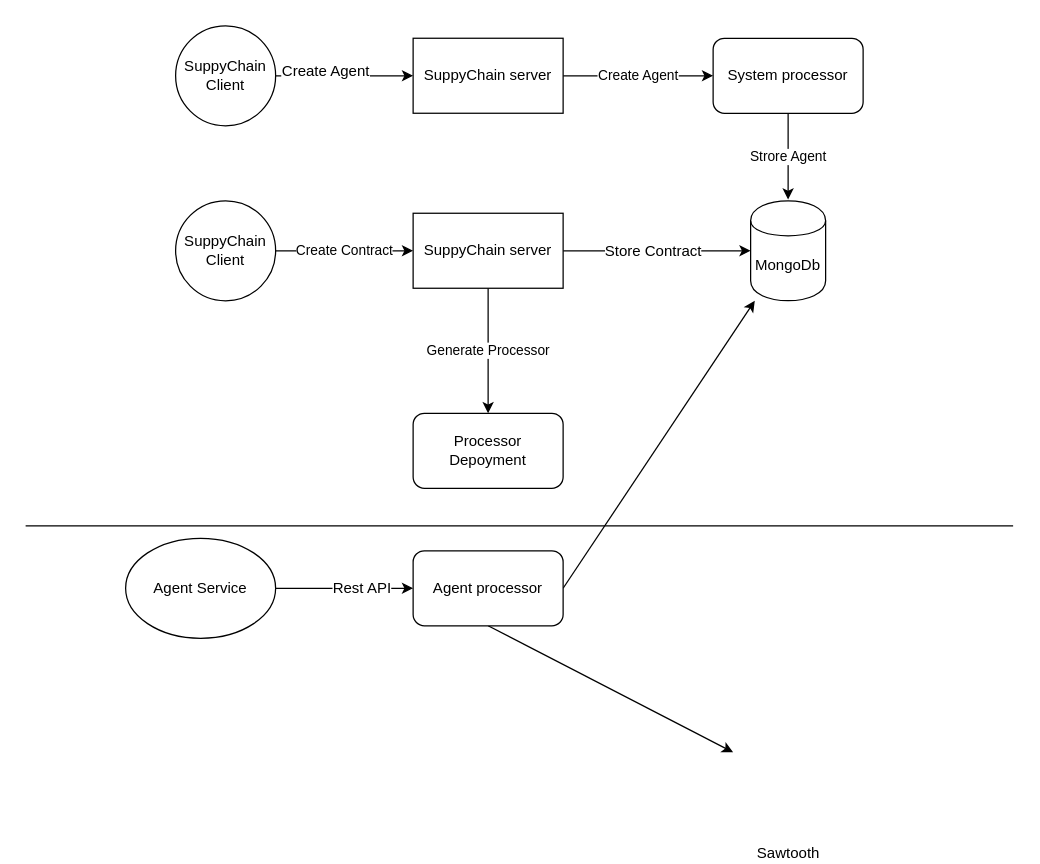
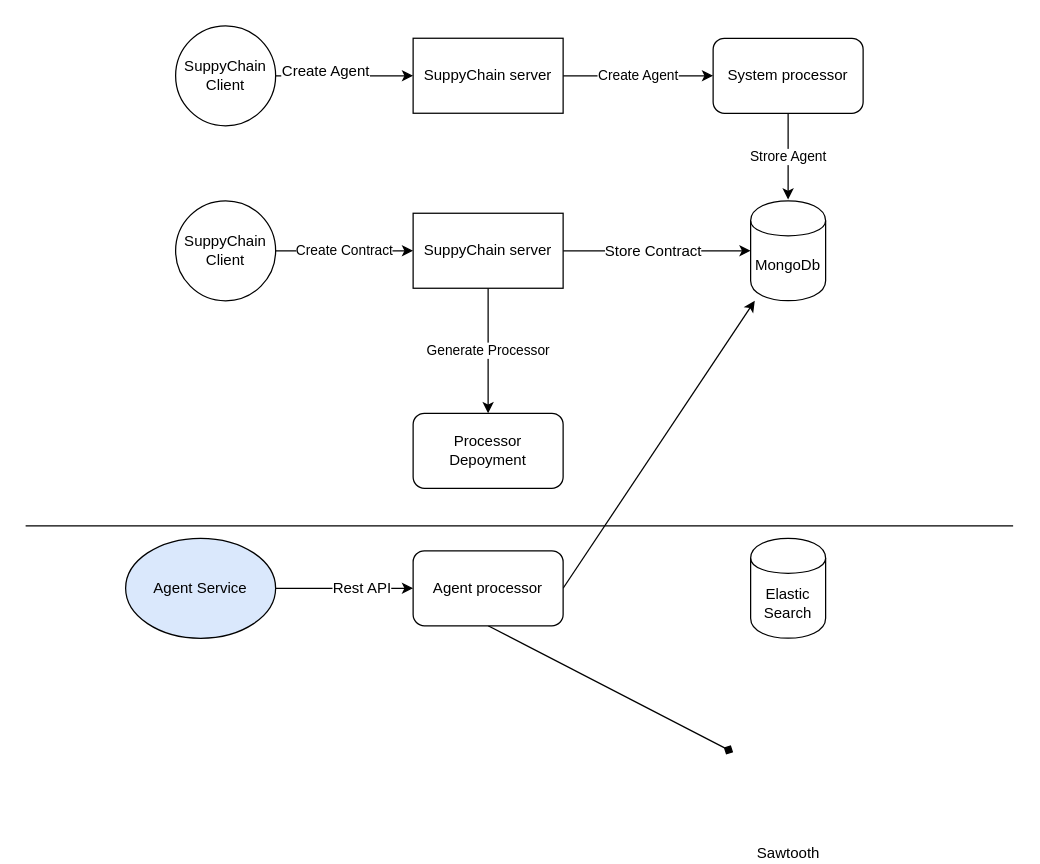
  <mxCell id="0" />
  <mxCell id="1" parent="0" />
  <mxCell id="2" value="Create Contract&lt;br&gt;" style="edgeStyle=orthogonalEdgeStyle;rounded=0;orthogonalLoop=1;jettySize=auto;html=1;exitX=1;exitY=0.5;exitDx=0;exitDy=0;entryX=0;entryY=0.5;entryDx=0;entryDy=0;" edge="1" parent="1" source="3" target="8"><mxGeometry relative="1" as="geometry" /></mxCell>
  <mxCell id="3" value="SuppyChain&lt;br&gt;Client" style="ellipse;whiteSpace=wrap;html=1;aspect=fixed;" vertex="1" parent="1"><mxGeometry x="140" y="160" width="80" height="80" as="geometry" /></mxCell>
  <mxCell id="4" value="Generate Processor&lt;br&gt;" style="edgeStyle=orthogonalEdgeStyle;rounded=0;orthogonalLoop=1;jettySize=auto;html=1;exitX=0.5;exitY=1;exitDx=0;exitDy=0;entryX=0.5;entryY=0;entryDx=0;entryDy=0;" edge="1" parent="1" source="8" target="9"><mxGeometry relative="1" as="geometry" /></mxCell>
  <mxCell id="5" style="edgeStyle=orthogonalEdgeStyle;rounded=0;orthogonalLoop=1;jettySize=auto;html=1;exitX=1;exitY=0.5;exitDx=0;exitDy=0;entryX=0;entryY=0.5;entryDx=0;entryDy=0;" edge="1" parent="1" source="8" target="10"><mxGeometry relative="1" as="geometry"><mxPoint x="600" y="210" as="targetPoint" /></mxGeometry></mxCell>
  <mxCell id="6" value="Store Contract" style="text;html=1;resizable=0;points=[];align=center;verticalAlign=middle;labelBackgroundColor=#ffffff;" vertex="1" connectable="0" parent="5"><mxGeometry x="-0.05" relative="1" as="geometry"><mxPoint as="offset" /></mxGeometry></mxCell>
  <mxCell id="7" value="Create Agent" style="edgeStyle=none;rounded=0;orthogonalLoop=1;jettySize=auto;html=1;exitX=1;exitY=0.5;exitDx=0;exitDy=0;entryX=0;entryY=0.5;entryDx=0;entryDy=0;" edge="1" parent="1" source="16" target="12"><mxGeometry relative="1" as="geometry" /></mxCell>
  <mxCell id="8" value="SuppyChain&amp;nbsp;server" style="rounded=0;whiteSpace=wrap;html=1;" vertex="1" parent="1"><mxGeometry x="330" y="170" width="120" height="60" as="geometry" /></mxCell>
  <mxCell id="9" value="Processor Depoyment" style="rounded=1;whiteSpace=wrap;html=1;" vertex="1" parent="1"><mxGeometry x="330" y="330" width="120" height="60" as="geometry" /></mxCell>
  <mxCell id="10" value="MongoDb" style="shape=cylinder;whiteSpace=wrap;html=1;boundedLbl=1;backgroundOutline=1;" vertex="1" parent="1"><mxGeometry x="600" y="160" width="60" height="80" as="geometry" /></mxCell>
  <mxCell id="11" value="Strore Agent" style="edgeStyle=none;rounded=0;orthogonalLoop=1;jettySize=auto;html=1;exitX=0.5;exitY=1;exitDx=0;exitDy=0;" edge="1" parent="1" source="12"><mxGeometry relative="1" as="geometry"><mxPoint x="630" y="159" as="targetPoint" /></mxGeometry></mxCell>
  <mxCell id="12" value="System processor" style="rounded=1;whiteSpace=wrap;html=1;" vertex="1" parent="1"><mxGeometry x="570" y="30" width="120" height="60" as="geometry" /></mxCell>
  <mxCell id="13" style="rounded=0;orthogonalLoop=1;jettySize=auto;html=1;exitX=1;exitY=0.5;exitDx=0;exitDy=0;entryX=0;entryY=0.5;entryDx=0;entryDy=0;" edge="1" parent="1" source="15" target="16"><mxGeometry relative="1" as="geometry" /></mxCell>
  <mxCell id="14" value="Create Agent" style="text;html=1;resizable=0;points=[];align=center;verticalAlign=middle;labelBackgroundColor=#ffffff;" vertex="1" connectable="0" parent="13"><mxGeometry x="-0.291" y="4" relative="1" as="geometry"><mxPoint as="offset" /></mxGeometry></mxCell>
  <mxCell id="15" value="SuppyChain Client" style="ellipse;whiteSpace=wrap;html=1;aspect=fixed;" vertex="1" parent="1"><mxGeometry x="140" width="80" height="80" as="geometry" y="20" /></mxCell>
  <mxCell id="16" value="SuppyChain&amp;nbsp;server" style="rounded=0;whiteSpace=wrap;html=1;" vertex="1" parent="1"><mxGeometry x="330" y="30" width="120" height="60" as="geometry" /></mxCell>
  <mxCell id="17" style="edgeStyle=none;rounded=0;orthogonalLoop=1;jettySize=auto;html=1;exitX=1;exitY=0.5;exitDx=0;exitDy=0;" edge="1" parent="1" source="19" target="22"><mxGeometry relative="1" as="geometry" /></mxCell>
  <mxCell id="18" value="Rest API" style="text;html=1;resizable=0;points=[];align=center;verticalAlign=middle;labelBackgroundColor=#ffffff;" vertex="1" connectable="0" parent="17"><mxGeometry x="0.236" y="1" relative="1" as="geometry"><mxPoint as="offset" /></mxGeometry></mxCell>
- <mxCell id="19" value="Agent Service" style="ellipse;whiteSpace=wrap;html=1;" vertex="1" parent="1"><mxGeometry x="100" y="430" width="120" height="80" as="geometry" /></mxCell>
+ <mxCell id="19" value="Agent Service" style="ellipse;whiteSpace=wrap;html=1;fillColor=#dae8fc;" vertex="1" parent="1"><mxGeometry x="100" y="430" width="120" height="80" as="geometry" /></mxCell>
  <mxCell id="20" style="edgeStyle=none;rounded=0;orthogonalLoop=1;jettySize=auto;html=1;exitX=1;exitY=0.5;exitDx=0;exitDy=0;" edge="1" parent="1" source="22" target="10"><mxGeometry relative="1" as="geometry" /></mxCell>
- <mxCell id="21" style="edgeStyle=none;rounded=0;orthogonalLoop=1;jettySize=auto;html=1;exitX=0.5;exitY=1;exitDx=0;exitDy=0;" edge="1" parent="1" source="22" target="25"><mxGeometry relative="1" as="geometry" /></mxCell>
+ <mxCell id="21" style="edgeStyle=none;rounded=0;orthogonalLoop=1;jettySize=auto;html=1;exitX=0.5;exitY=1;exitDx=0;exitDy=0;endArrow=diamond;" edge="1" parent="1" source="22" target="25"><mxGeometry relative="1" as="geometry" /></mxCell>
  <mxCell id="22" value="Agent processor" style="rounded=1;whiteSpace=wrap;html=1;" vertex="1" parent="1"><mxGeometry x="330" y="440" width="120" height="60" as="geometry" /></mxCell>
  <mxCell id="23" value="" style="endArrow=none;html=1;" edge="1" parent="1"><mxGeometry width="50" height="50" relative="1" as="geometry"><mxPoint x="20" y="420" as="sourcePoint" /><mxPoint x="810" y="420" as="targetPoint" /></mxGeometry></mxCell>
+ <mxCell id="24" value="Elastic Search" style="shape=cylinder;whiteSpace=wrap;html=1;boundedLbl=1;backgroundOutline=1;" vertex="1" parent="1"><mxGeometry x="600" y="430" width="60" height="80" as="geometry" /></mxCell>
  <mxCell id="25" value="Sawtooth" style="shape=image;html=1;verticalAlign=top;verticalLabelPosition=bottom;labelBackgroundColor=#ffffff;imageAspect=0;aspect=fixed;image=https://cdn1.iconfinder.com/data/icons/cryptocurrency-blockchain-fintech-free/32/Cryptocurrency_blockchain_data-37-128.png" vertex="1" parent="1"><mxGeometry x="586" y="580" width="88" height="88" as="geometry" /></mxCell>
